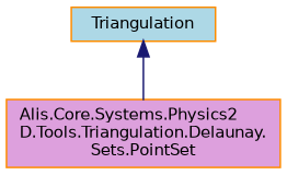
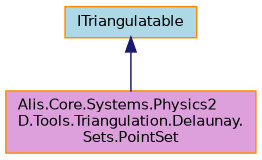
  digraph {
    node [color=darkorange fontname=Helvetica fontsize=10 shape=record style=filled]
    n1 [fillcolor=plum fontcolor=black height=0.2 label="Alis.Core.Systems.Physics2\lD.Tools.Triangulation.Delaunay.\lSets.PointSet" width=0.4]
-   n2 [fillcolor=lightblue height=0.2 label=Triangulation width=0.4]
+   n2 [fillcolor=lightblue height=0.2 label=ITriangulatable width=0.4]
    n2 -> n1 [color=midnightblue dir=back fontname=Helvetica fontsize=10 labelfontname=Helvetica labelfontsize=10 style=solid]
  }
